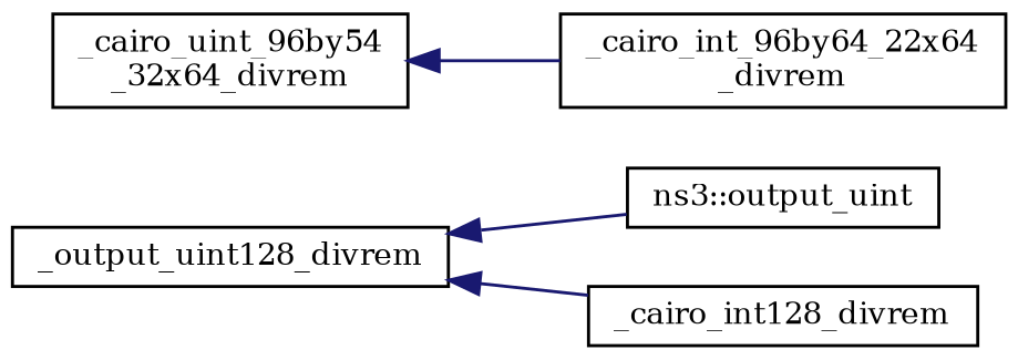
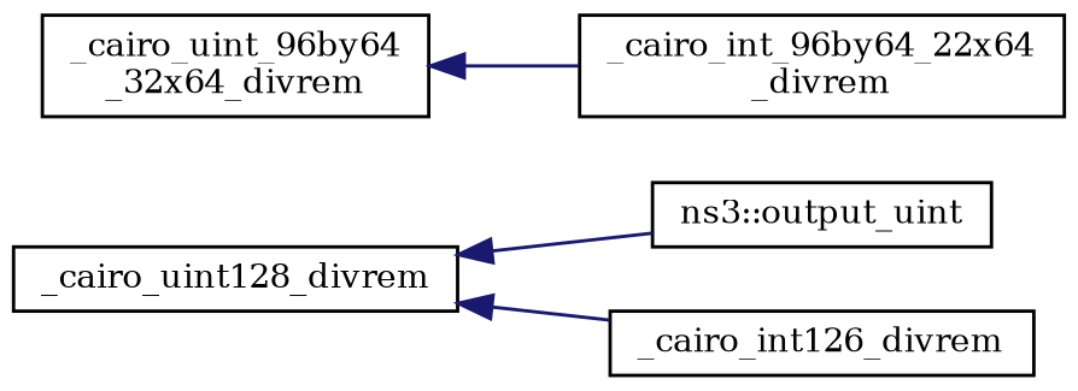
  digraph {
    fontname="DejaVu Serif"
    rankdir=LR
    node [color=black fillcolor=white fontname="DejaVu Serif" fontsize=10 shape=record style=filled]
    edge [color=midnightblue dir=back fontname="DejaVu Serif" fontsize=10 labelfontname=Helvetica labelfontsize=10 style=solid]
-   n1 [height=0.2 label=_output_uint128_divrem width=0.4]
+   n1 [height=0.2 label=_cairo_uint128_divrem width=0.4]
    n2 [height=0.2 label="ns3::output_uint" width=0.4]
-   n3 [height=0.2 label=_cairo_int128_divrem width=0.4]
-   n4 [height=0.2 label="_cairo_uint_96by54\l_32x64_divrem" width=0.4]
+   n3 [height=0.2 label=_cairo_int126_divrem width=0.4]
+   n4 [height=0.2 label="_cairo_uint_96by64\l_32x64_divrem" width=0.4]
    n5 [height=0.2 label="_cairo_int_96by64_22x64\l_divrem" width=0.4]
    n1 -> n2
    n1 -> n3
    n4 -> n5
  }
